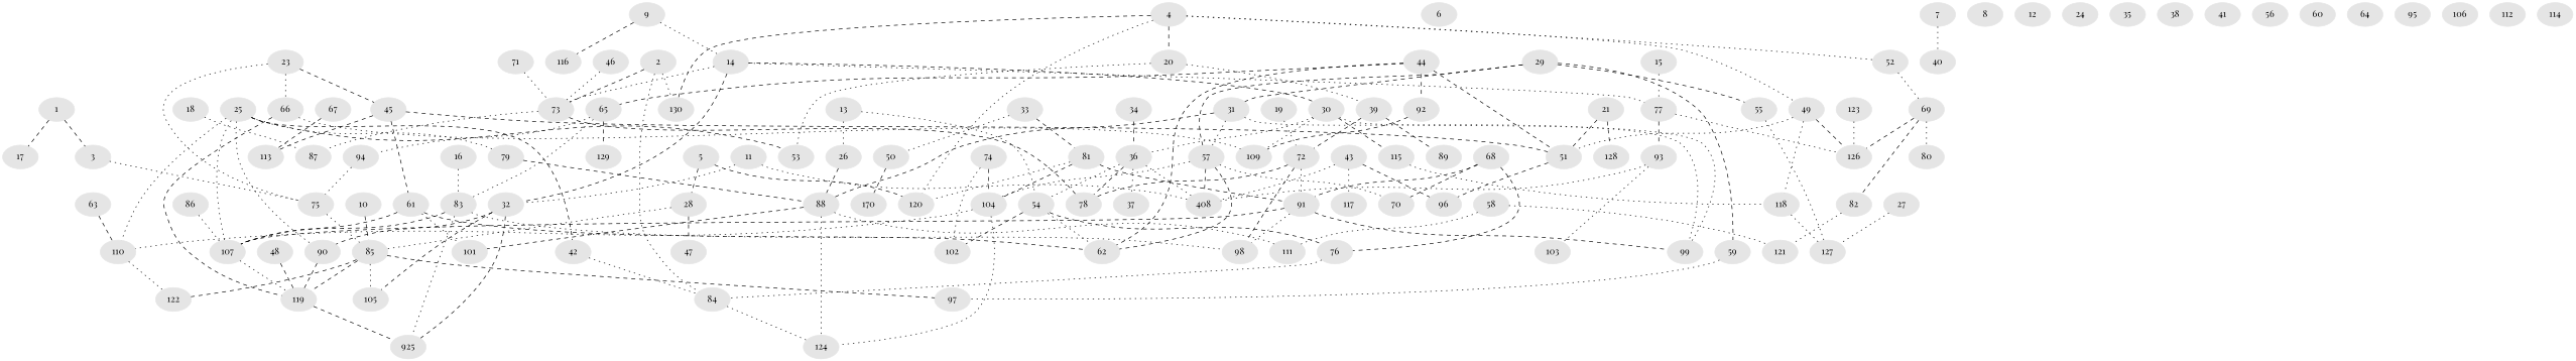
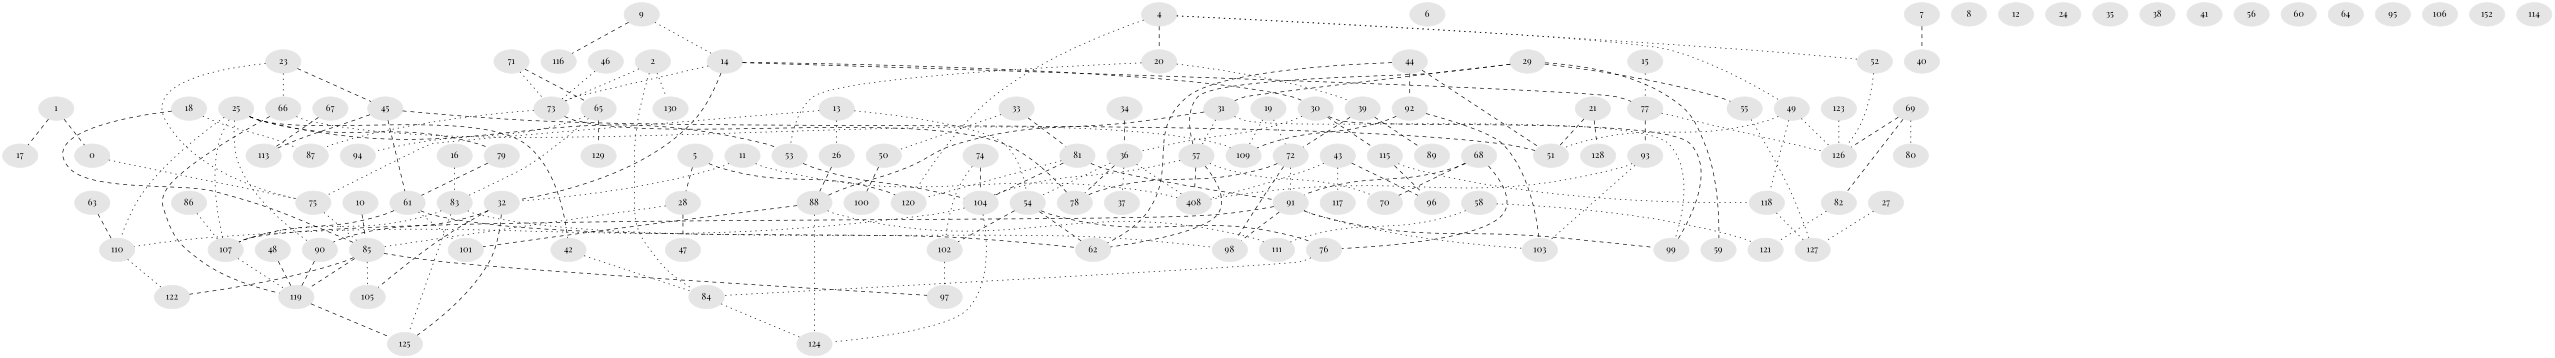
  graph {
    fontname="Playfair Display"
    node [color=gray90 fontname="Playfair Display" style=filled]
    edge [fontname="Playfair Display" style=dotted]
    1
-   3
+   3 [label=0]
    17
    75
    2
    73
    84
    130
    87
    78
    124
    85
    4
    20
    49
    52
    120
    39
    53
    51
    118
    126
    5
    28
    47
    6
    7
    40
    8
    9
    14
    116
    32
    30
    77
    10
    105
    119
    97
    122
    11
    n42 [label=408]
    90
-   125 [label=925]
+   125
    12
    13
    26
    54
    88
    62
    76
    102
    36
    99
    109
    115
    93
    15
    16
    83
    107
    98
    18
    19
    72
    91
    89
    104
    21
    128
    96
    23
    45
    66
    61
    113
    24
    25
    42
    79
    110
    111
    101
    27
    127
    29
    31
    55
    57
    59
    70
    37
    58
    121
    33
    50
    81
-   100 [label=170]
+   100
    34
    35
    38
    41
    43
    117
    44
    65
    92
    94
    129
    103
    46
    48
    56
    60
    63
    64
    67
    68
    69
    80
    82
    71
    74
    86
    95
    106
-   112
+   112 [label=152]
    114
    123
    1 -- 3 [style=dashed]
    1 -- 17 [style=dashed]
    3 -- 75
    75 -- 85
-   2 -- 73 [style=dashed]
+   2 -- 73
    2 -- 84
    2 -- 130
    73 -- 87
    73 -- 78 [style=dashed]
    84 -- 124
    85 -- 105
    85 -- 119 [style=dashed]
    85 -- 97 [style=dashed]
    85 -- 122 [style=dashed]
-   4 -- 130 [style=dashed]
    4 -- 20 [style=dashed]
    4 -- 49
    4 -- 52
    4 -- 120
    20 -- 39
    20 -- 53
    49 -- 51
    49 -- 118
-   49 -- 126 [style=dashed]
-   52 -- 69
+   49 -- 126
+   52 -- 126
    39 -- 72 [style=dashed]
    39 -- 89 [style=dashed]
-   51 -- 96 [style=dashed]
+   53 -- 104 [style=dashed]
+   115 -- 96 [style=dashed]
    118 -- 127
    5 -- 120 [style=dashed]
    5 -- 28 [style=dashed]
    28 -- 85
    28 -- 47 [style=dashed]
-   7 -- 40
+   7 -- 40 [style=dashed]
    9 -- 14
    9 -- 116 [style=dashed]
    14 -- 73
    14 -- 32 [style=dashed]
    14 -- 30 [style=dashed]
-   14 -- 77
+   14 -- 77 [style=dashed]
    32 -- 105 [style=dashed]
    32 -- 90 [style=dashed]
    32 -- 125 [style=dashed]
    30 -- 36
-   30 -- 99
-   30 -- 109
+   30 -- 99 [style=dashed]
+   19 -- 109
    30 -- 115 [style=dashed]
    77 -- 126
    77 -- 93 [style=dashed]
    10 -- 85 [style=dashed]
    119 -- 125 [style=dashed]
    11 -- 32
    11 -- n42
    90 -- 119 [style=dashed]
-   94 -- 75
+   13 -- 75
    13 -- 26
    13 -- 54
    26 -- 88 [style=dashed]
-   54 -- 62
+   54 -- 62 [style=dashed]
    54 -- 76 [style=dashed]
    54 -- 102 [style=dashed]
    88 -- 124
    88 -- 111
    88 -- 101 [style=dashed]
    76 -- 84
    36 -- 78 [style=dashed]
    36 -- n42
    36 -- 54
    36 -- 37
    115 -- 118
    93 -- n42
    93 -- 103
    15 -- 77
    16 -- 83
    83 -- 125
-   83 -- 107 [style=dashed]
+   83 -- 107
    83 -- 98
    107 -- 119
    18 -- 87
+   18 -- 85 [style=dashed]
    19 -- 72
    72 -- 78 [style=dashed]
    72 -- 98 [style=dashed]
    72 -- 91
    91 -- 99 [style=dashed]
    91 -- 107 [style=dashed]
-   91 -- 98
+   91 -- 98 [style=dashed]
+   91 -- 103
    104 -- 124
    104 -- 110
    21 -- 51 [style=dashed]
    21 -- 128 [style=dashed]
    23 -- 75
    23 -- 45 [style=dashed]
    23 -- 66
    45 -- 51 [style=dashed]
    45 -- 61 [style=dashed]
    45 -- 113 [style=dashed]
    66 -- 119 [style=dashed]
    66 -- 109
    61 -- 62 [style=dashed]
    61 -- 107 [style=dashed]
    61 -- 101
    25 -- 53 [style=dashed]
    25 -- 90
    25 -- 107
    25 -- 42 [style=dashed]
-   25 -- 79
+   25 -- 79 [style=dashed]
    25 -- 110
    42 -- 84
-   79 -- 88 [style=dashed]
+   79 -- 61 [style=dashed]
    110 -- 122
    27 -- 127
    29 -- 31 [style=dashed]
    29 -- 55 [style=dashed]
    29 -- 57 [style=dashed]
    29 -- 59 [style=dashed]
    31 -- 88 [style=dashed]
    31 -- 99
    31 -- 57
    55 -- 127
    57 -- n42 [style=dashed]
    57 -- 62 [style=dashed]
    57 -- 104
    57 -- 70
-   59 -- 97
+   102 -- 97
    58 -- 111
    58 -- 121
    33 -- 50
    33 -- 81 [style=dashed]
    50 -- 100 [style=dashed]
    81 -- 120
    81 -- 91 [style=dashed]
    81 -- 104 [style=dashed]
    34 -- 36 [style=dashed]
    43 -- n42
    43 -- 96 [style=dashed]
    43 -- 117
    44 -- 51 [style=dashed]
    44 -- 62 [style=dashed]
-   44 -- 65 [style=dashed]
+   71 -- 65 [style=dashed]
    44 -- 92 [style=dashed]
    65 -- 83
    65 -- 94
    65 -- 129 [style=dashed]
    92 -- 109 [style=dashed]
+   92 -- 103 [style=dashed]
    46 -- 73
    48 -- 119 [style=dashed]
    63 -- 110 [style=dashed]
    67 -- 113 [style=dashed]
    68 -- 76 [style=dashed]
    68 -- 91 [style=dashed]
    68 -- 70 [style=dashed]
    69 -- 126 [style=dashed]
    69 -- 80
    69 -- 82 [style=dashed]
    82 -- 121
    71 -- 73
    74 -- 102
    74 -- 104 [style=dashed]
    86 -- 107
    123 -- 126
  }
